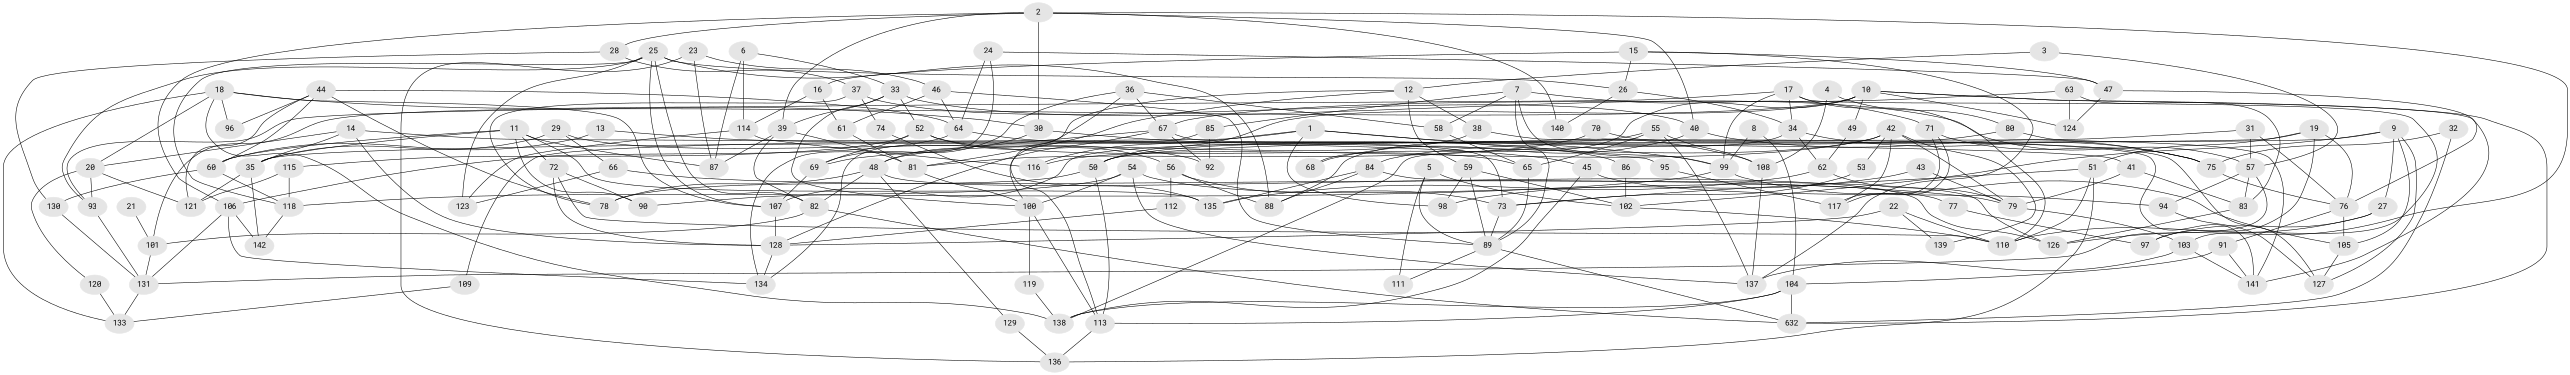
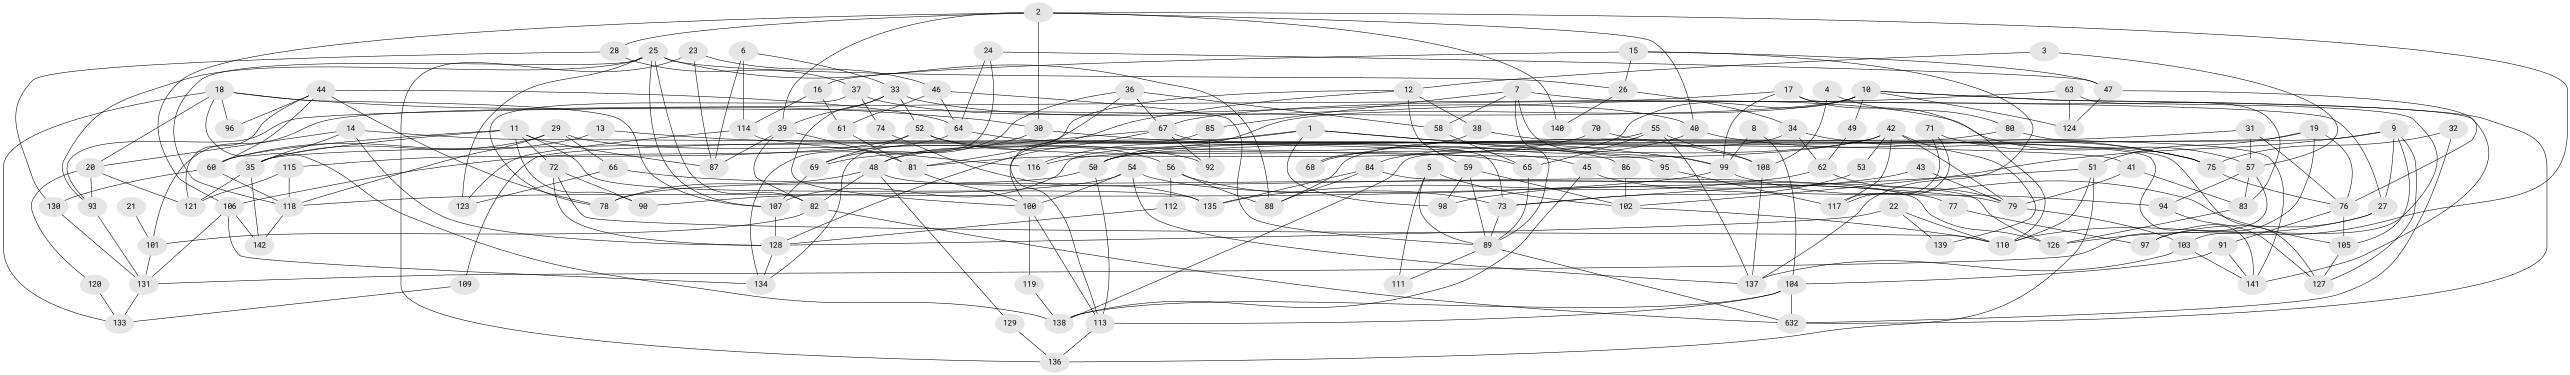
  graph {
    fontname="Roboto Mono"
    node [color=gray90 fontname="Roboto Mono" style=filled]
    edge [fontname="Roboto Mono"]
    1
    95
    98
    109
    116
    108
    19
    138
    51
    76
    97
    117
    133
    2
    28
    30
    39
    40
    106
    126
    140
    37
    130
    99
    48
    87
    81
    82
    68
    75
    134
    142
    131
    3
    12
    57
    38
    59
    83
    94
    4
    80
    141
    84
    137
    5
    89
    102
    111
    n50 [label=632]
    110
    6
    33
    114
    52
    100
    123
    7
    58
    71
    85
    65
    92
    105
    118
    8
    104
    113
    9
    27
    35
    127
    121
    10
    49
    50
    101
    124
    62
    78
    11
    60
    72
    90
    135
    128
    13
    45
    14
    20
    41
    93
    120
    79
    15
    16
    26
    47
    61
    34
    17
    103
    88
    18
    96
    107
    136
    73
    91
    21
    22
    139
    23
    46
    64
    24
    86
    25
    74
    29
    66
    129
    31
    32
    69
    56
    115
    119
    36
    67
    42
    53
    43
    44
    112
    54
    77
    55
    63
    70
    1 -- 95
    1 -- 98
    1 -- 109
    1 -- 116
    1 -- 108
    95 -- 117
    109 -- 133
    108 -- 137
    19 -- 138
    19 -- 51
    19 -- 76
    19 -- 97
    51 -- 110
    51 -- 136
    51 -- 73
    76 -- 105
    76 -- 91
    2 -- 28
    2 -- 30
    2 -- 39
    2 -- 40
    2 -- 106
    2 -- 126
    2 -- 140
    28 -- 37
    28 -- 130
    30 -- 99
    30 -- 48
    39 -- 87
    39 -- 81
    39 -- 82
    40 -- 68
    40 -- 75
    106 -- 134
    106 -- 142
    106 -- 131
    37 -- 40
    37 -- 78
    37 -- 74
    130 -- 131
    99 -- 105
    99 -- 118
    48 -- 126
    48 -- 82
    48 -- 78
    48 -- 129
    81 -- 100
    82 -- n50
    82 -- 101
    75 -- 76
    131 -- 133
    3 -- 12
    3 -- 57
    12 -- 81
    12 -- 134
    12 -- 38
    12 -- 59
    57 -- 131
    57 -- 83
    57 -- 94
    38 -- 48
    38 -- 141
    59 -- 98
    59 -- 89
    59 -- 102
    83 -- 126
    94 -- 127
    4 -- 108
    4 -- 80
    80 -- 141
    80 -- 84
    84 -- 126
    84 -- 135
    84 -- 88
    5 -- 89
    5 -- 102
    5 -- 111
    89 -- 111
    89 -- n50
    102 -- 110
    6 -- 87
    6 -- 33
    6 -- 114
    33 -- 39
    33 -- 57
    33 -- 52
    33 -- 100
    114 -- 116
    114 -- 123
    52 -- 65
    52 -- 69
    52 -- 56
    52 -- 115
    100 -- 113
    100 -- 119
    7 -- 99
    7 -- 89
    7 -- 58
-   7 -- 71
+   7 -- 27
    7 -- 85
    58 -- 65
    71 -- 117
    71 -- 117
    71 -- 75
    85 -- 100
    85 -- 92
    65 -- 89
    105 -- 127
    118 -- 142
    8 -- 99
    8 -- 104
    104 -- 138
    104 -- n50
    104 -- 113
    113 -- 136
    9 -- 102
    9 -- 105
    9 -- 27
    9 -- 35
    9 -- 127
    27 -- 97
    27 -- 110
    35 -- 142
    35 -- 121
    10 -- 68
    10 -- 141
    10 -- n50
    10 -- 49
    10 -- 50
    10 -- 101
    10 -- 124
    49 -- 62
    50 -- 113
    50 -- 78
    101 -- 131
    62 -- 135
    62 -- 79
    11 -- 87
    11 -- 35
    11 -- 60
    11 -- 72
    11 -- 90
    11 -- 135
    60 -- 130
    60 -- 118
    72 -- 110
    72 -- 90
    72 -- 128
    128 -- 134
    13 -- 60
    13 -- 45
    45 -- 138
    45 -- 94
    14 -- 35
    14 -- 128
    14 -- 20
    14 -- 41
    20 -- 121
    20 -- 93
    20 -- 120
    41 -- 83
    41 -- 79
    93 -- 131
    120 -- 133
    79 -- 103
    15 -- 137
    15 -- 16
    15 -- 26
    15 -- 47
    16 -- 114
    16 -- 61
    26 -- 140
    26 -- 34
    47 -- 76
    47 -- 124
    61 -- 81
    34 -- 75
    34 -- 62
    34 -- 88
    17 -- 99
    17 -- 110
    17 -- 93
-   17 -- 34
    17 -- 103
    103 -- 141
    103 -- 137
    18 -- 138
    18 -- 133
    18 -- 30
    18 -- 20
    18 -- 96
    18 -- 107
    107 -- 128
    73 -- 89
    91 -- 141
    91 -- 104
    21 -- 101
    22 -- 110
    22 -- 128
    22 -- 139
    23 -- 87
    23 -- 136
    23 -- 46
    46 -- 89
    46 -- 61
    46 -- 64
    64 -- 106
    64 -- 86
    24 -- 134
    24 -- 47
    24 -- 64
    86 -- 102
    25 -- 82
    25 -- 123
    25 -- 118
    25 -- 93
    25 -- 26
    25 -- 88
    25 -- 107
    74 -- 135
    29 -- 92
+   29 -- 118
    29 -- 35
    29 -- 66
    66 -- 123
    66 -- 79
    129 -- 136
    31 -- 76
    31 -- 57
    31 -- 50
    32 -- 75
    32 -- n50
    69 -- 107
    56 -- 88
    56 -- 73
    56 -- 112
    115 -- 118
    115 -- 121
    119 -- 138
    36 -- 58
    36 -- 113
    36 -- 69
    36 -- 67
    67 -- 92
    67 -- 128
    67 -- 73
    67 -- 69
    42 -- 116
    42 -- 117
    42 -- 50
    42 -- 79
    42 -- 139
    42 -- 53
    53 -- 73
    43 -- 98
    43 -- 79
    44 -- 121
    44 -- 78
    44 -- 60
    44 -- 96
    44 -- 64
    112 -- 128
    54 -- 137
    54 -- 100
    54 -- 90
    54 -- 77
    77 -- 97
    55 -- 108
    55 -- 137
    55 -- 65
    55 -- 107
    63 -- 83
    63 -- 124
    63 -- 67
    70 -- 81
    70 -- 127
  }
